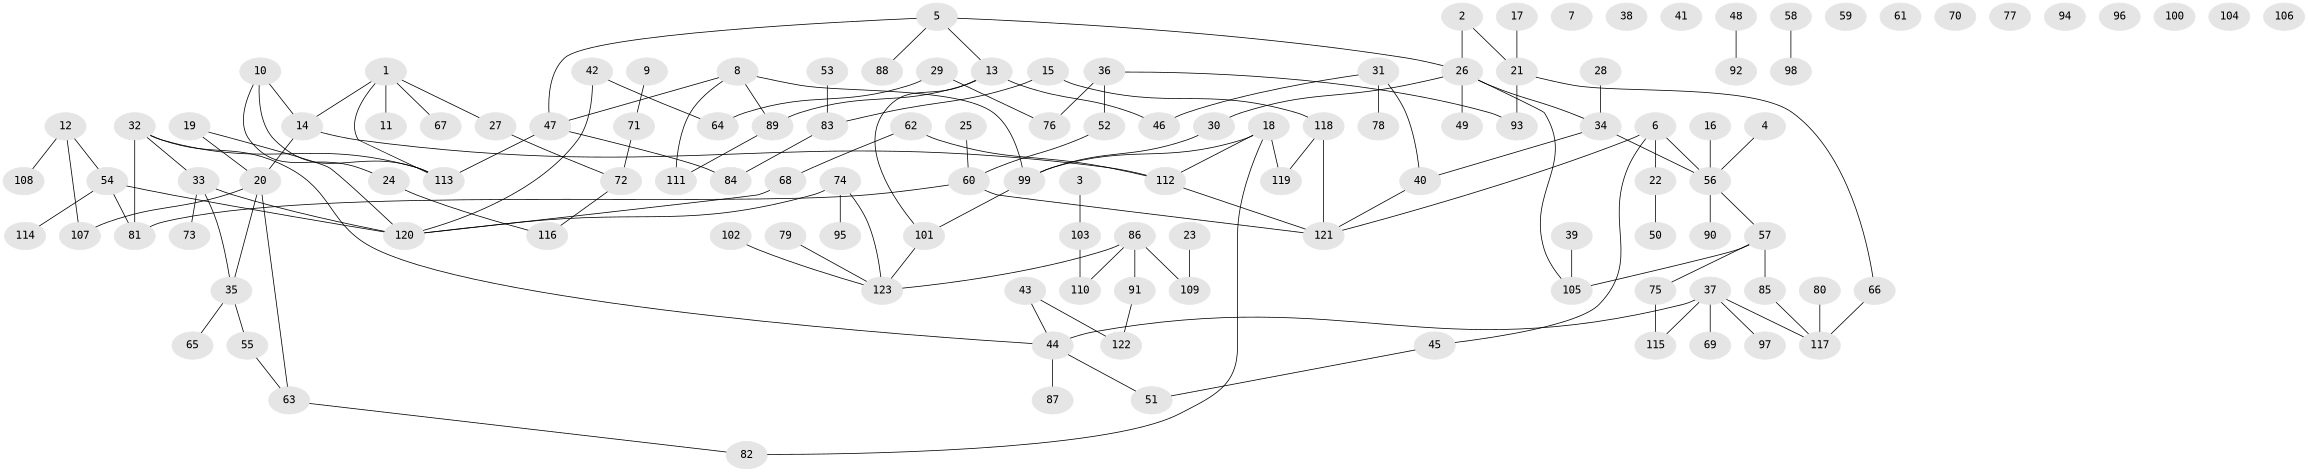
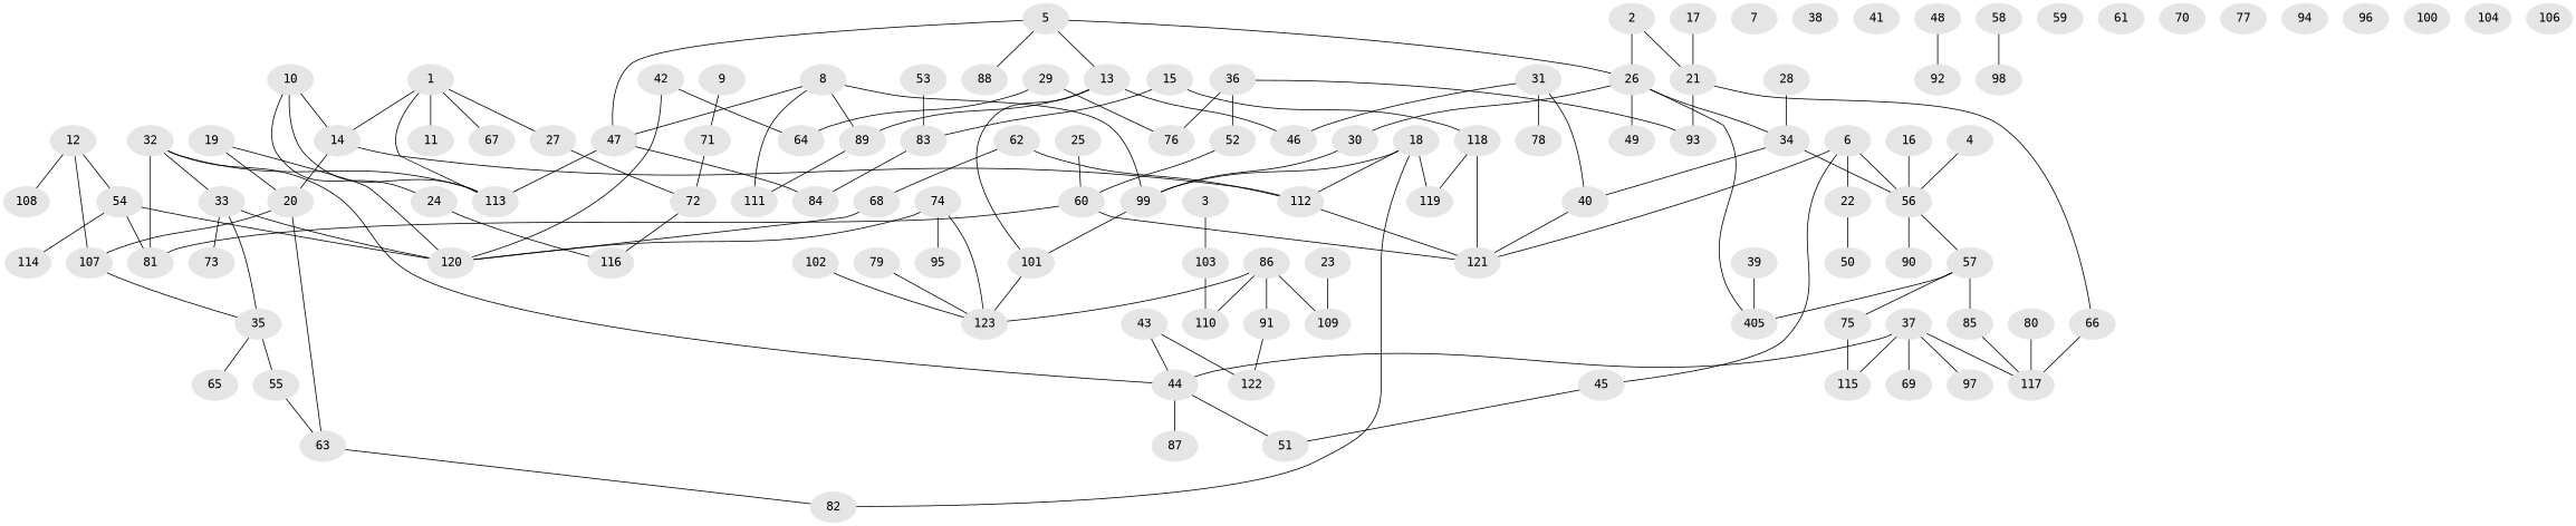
  graph {
    fontname="DejaVu Sans Mono"
    node [color=gray90 fontname="DejaVu Sans Mono" style=filled]
    edge [fontname="DejaVu Sans Mono"]
    1
    11
    14
    27
    67
    113
    20
    112
    72
    2
    21
    26
    66
    93
    30
    34
    49
-   105
+   105 [label=405]
    3
    103
    110
    4
    56
    57
    90
    5
    13
    47
    88
    89
    46
    101
    18
    99
    82
    119
    84
    6
    22
    45
    121
    50
    51
    7
    8
    111
    9
    71
    10
    24
    116
    12
    54
    107
    108
    120
    81
    114
    123
    35
    63
    15
    83
    118
    16
    17
    19
    55
    65
    117
    23
    109
    25
    60
    40
    28
    29
    64
    76
    31
    78
    32
    33
    44
    73
    87
    36
    52
    37
    69
    97
    115
    38
    39
    41
    42
    43
    122
    102
    48
    92
    53
    75
    85
    58
    98
    59
    61
    62
    68
    70
    74
    95
    77
    79
    80
    86
    91
    94
    96
    100
    104
    106
    1 -- 11
    1 -- 14
    1 -- 27
    1 -- 67
    1 -- 113
    14 -- 20
    14 -- 112
    27 -- 72
    20 -- 107
-   20 -- 35
+   107 -- 35
    20 -- 63
    112 -- 121
    72 -- 116
    2 -- 21
    2 -- 26
    21 -- 66
    21 -- 93
    26 -- 30
    26 -- 34
    26 -- 49
    26 -- 105
    66 -- 117
    30 -- 99
    34 -- 56
    34 -- 40
    3 -- 103
    103 -- 110
    4 -- 56
    56 -- 57
    56 -- 90
    57 -- 105
    57 -- 75
    57 -- 85
    5 -- 26
    5 -- 13
    5 -- 47
    5 -- 88
    13 -- 89
    13 -- 46
    13 -- 101
    47 -- 113
    47 -- 84
    89 -- 111
    101 -- 123
    18 -- 112
    18 -- 99
    18 -- 82
    18 -- 119
    99 -- 101
    6 -- 56
    6 -- 22
    6 -- 45
    6 -- 121
    22 -- 50
    45 -- 51
    8 -- 47
    8 -- 89
    8 -- 99
    8 -- 111
    9 -- 71
    71 -- 72
    10 -- 14
    10 -- 113
    10 -- 24
    24 -- 116
    12 -- 54
    12 -- 107
    12 -- 108
    54 -- 120
    54 -- 81
    54 -- 114
    35 -- 55
    35 -- 65
    63 -- 82
    15 -- 83
    15 -- 118
    83 -- 84
    118 -- 119
    118 -- 121
    16 -- 56
    17 -- 21
    19 -- 20
    19 -- 120
    55 -- 63
    23 -- 109
    25 -- 60
    60 -- 121
    60 -- 81
    40 -- 121
    28 -- 34
    29 -- 64
    29 -- 76
    31 -- 46
    31 -- 40
    31 -- 78
    32 -- 113
    32 -- 81
    32 -- 33
    32 -- 44
    33 -- 120
    33 -- 35
    33 -- 73
    44 -- 51
    44 -- 87
    36 -- 93
    36 -- 76
    36 -- 52
    52 -- 60
    37 -- 117
    37 -- 44
    37 -- 69
    37 -- 97
    37 -- 115
    39 -- 105
    42 -- 120
    42 -- 64
    43 -- 44
    43 -- 122
    102 -- 123
    48 -- 92
    53 -- 83
    75 -- 115
    85 -- 117
    58 -- 98
    62 -- 112
    62 -- 68
    68 -- 120
    74 -- 120
    74 -- 123
    74 -- 95
    79 -- 123
    80 -- 117
    86 -- 110
    86 -- 123
    86 -- 109
    86 -- 91
    91 -- 122
  }
